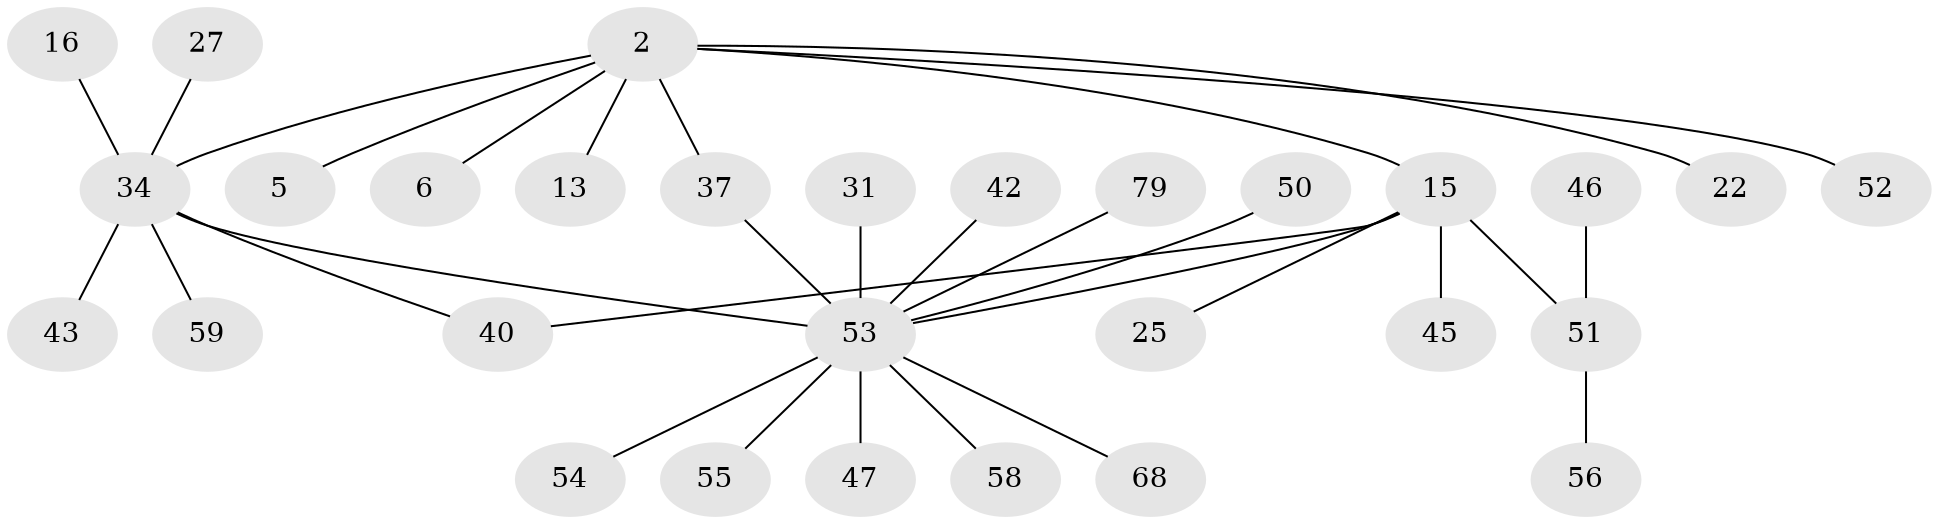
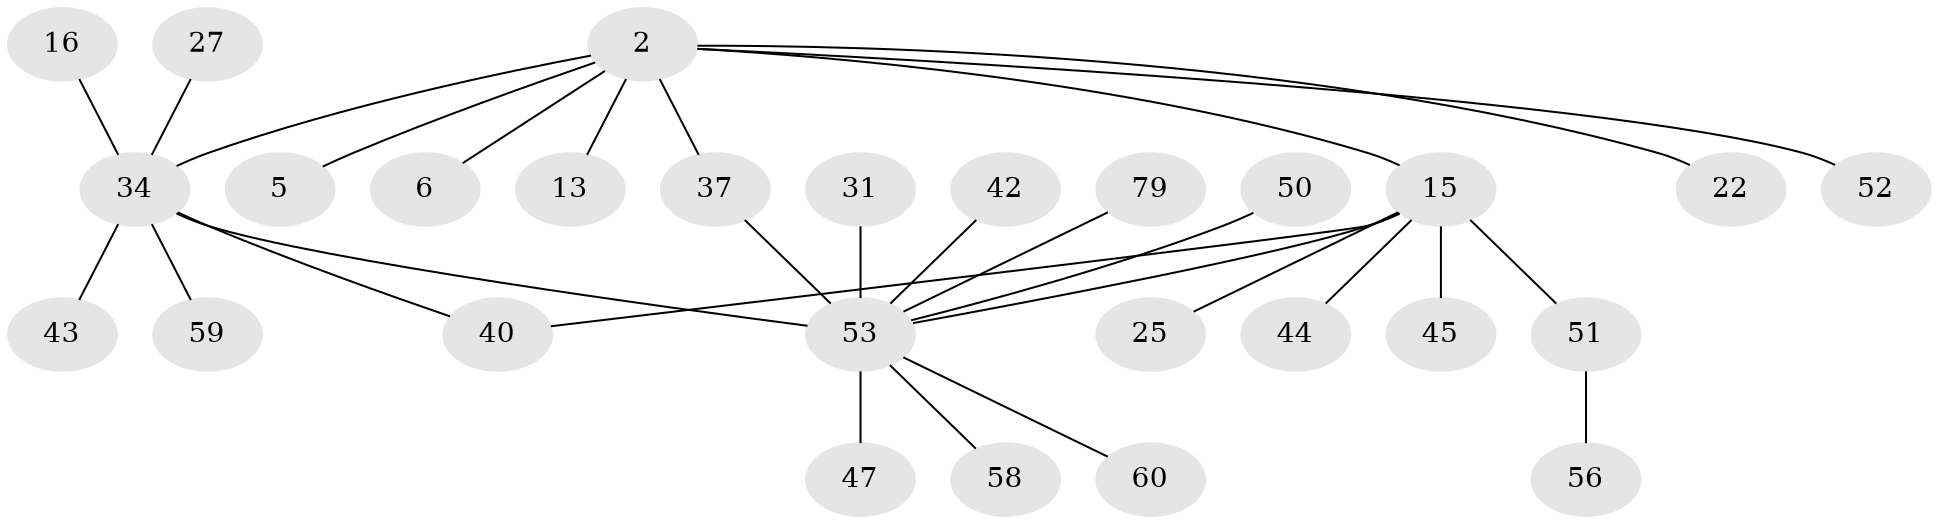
  graph {
    node [color=gray90 style=filled]
    2
    5
    6
    13
    15 [super="+1"]
    22
    34 [super="+3"]
    37 [super="+10"]
    52 [super="+19+36"]
    25
    40
+   44
    45
    51 [super="+28"]
    53 [super="+29+32+35"]
    43
    59
    56
-   54
-   55 [super="+48"]
    n21 [label=47 super="+20"]
    58
-   60 [super="+38+39+47" label=68]
+   60 [super="+38+39+47"]
    16
    27
    31
    42 [super="+41"]
-   46
    n29 [label=79]
    50
    2 -- 5
    2 -- 6
    2 -- 13
    2 -- 15 [weight=2]
    2 -- 22
    2 -- 34 [weight=2]
    2 -- 37
    2 -- 52
    15 -- 25
    15 -- 40
+   15 -- 44
    15 -- 45
    15 -- 51 [weight=2]
    15 -- 53
    34 -- 40
    34 -- 53 [weight=3]
    34 -- 43
    34 -- 59
    37 -- 53
    51 -- 56
-   53 -- 54
-   53 -- 55
    53 -- n21
    53 -- 58
    53 -- 60
    16 -- 34
    27 -- 34
    31 -- 53
    42 -- 53
-   46 -- 51
    n29 -- 53
    50 -- 53
  }
